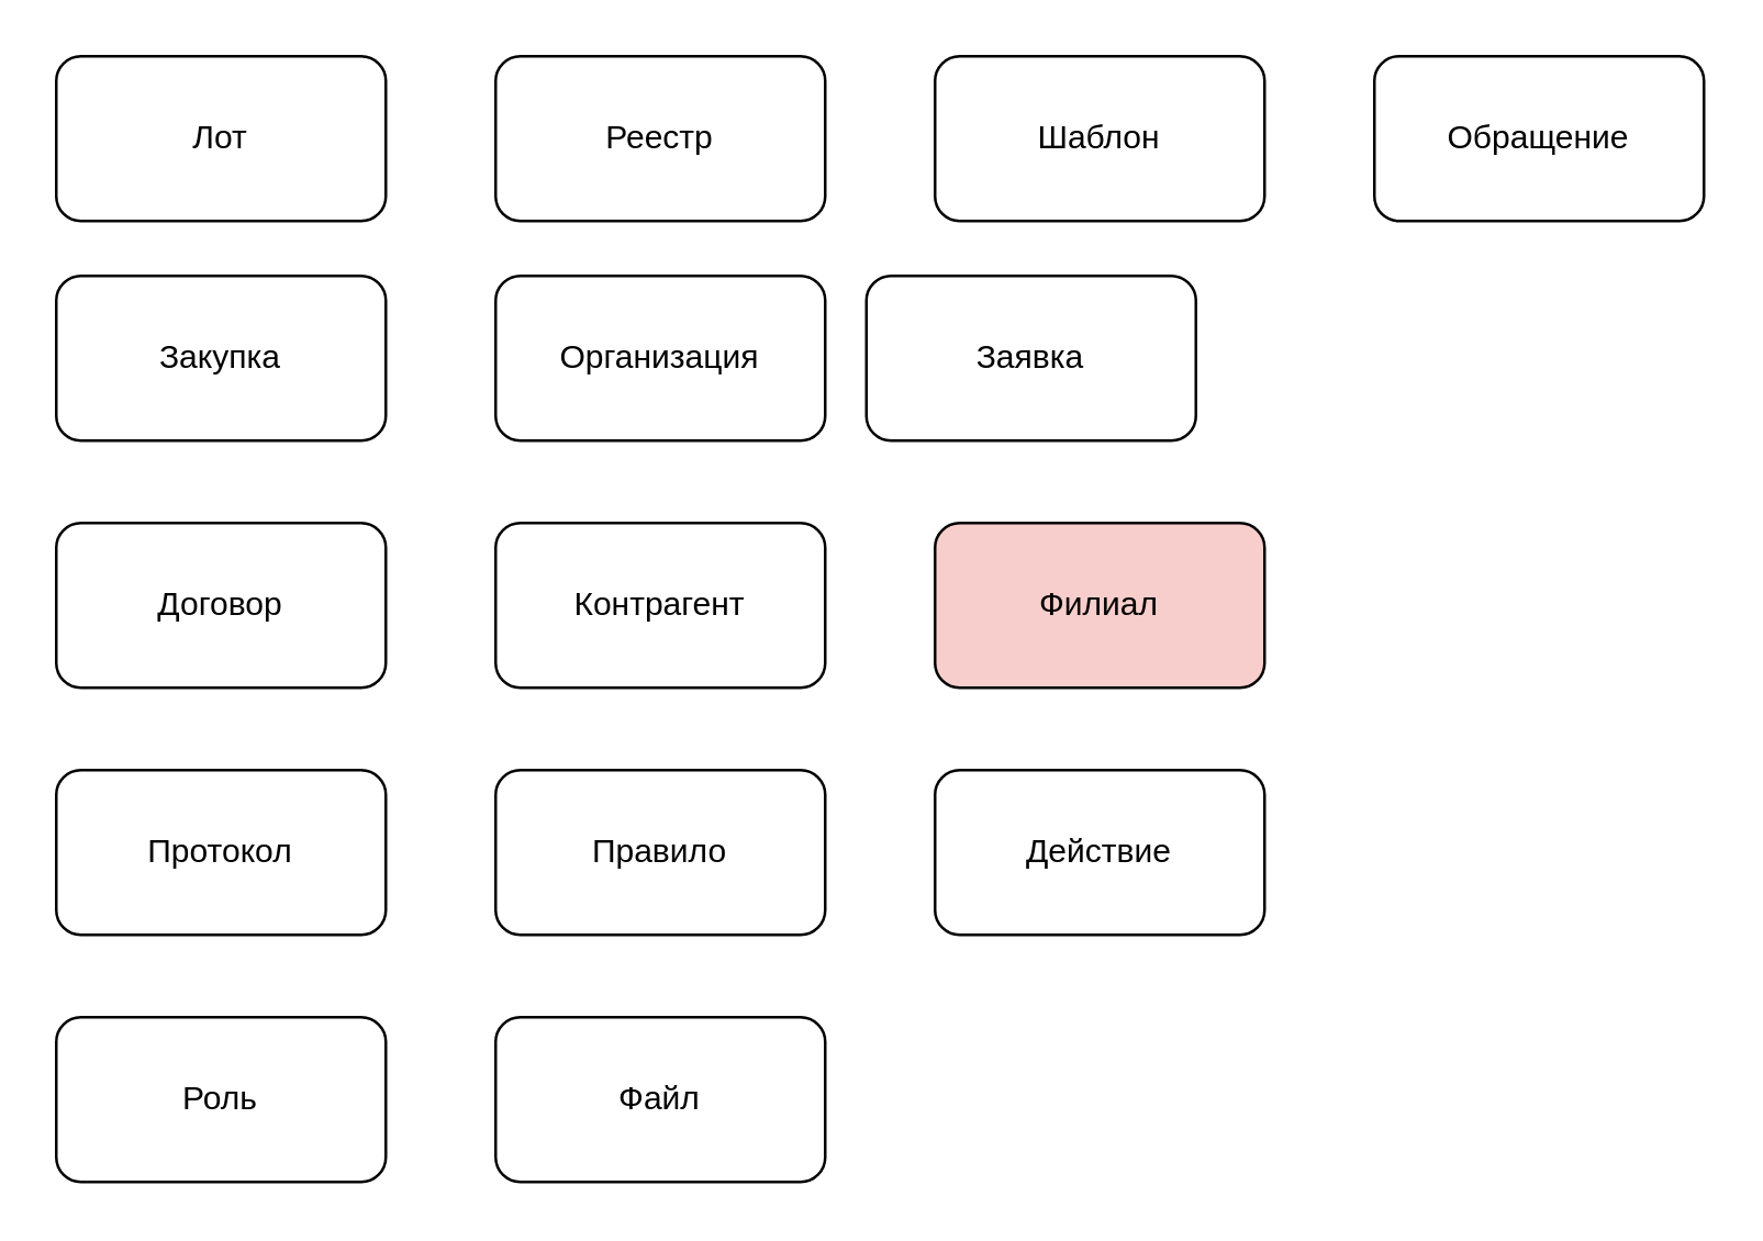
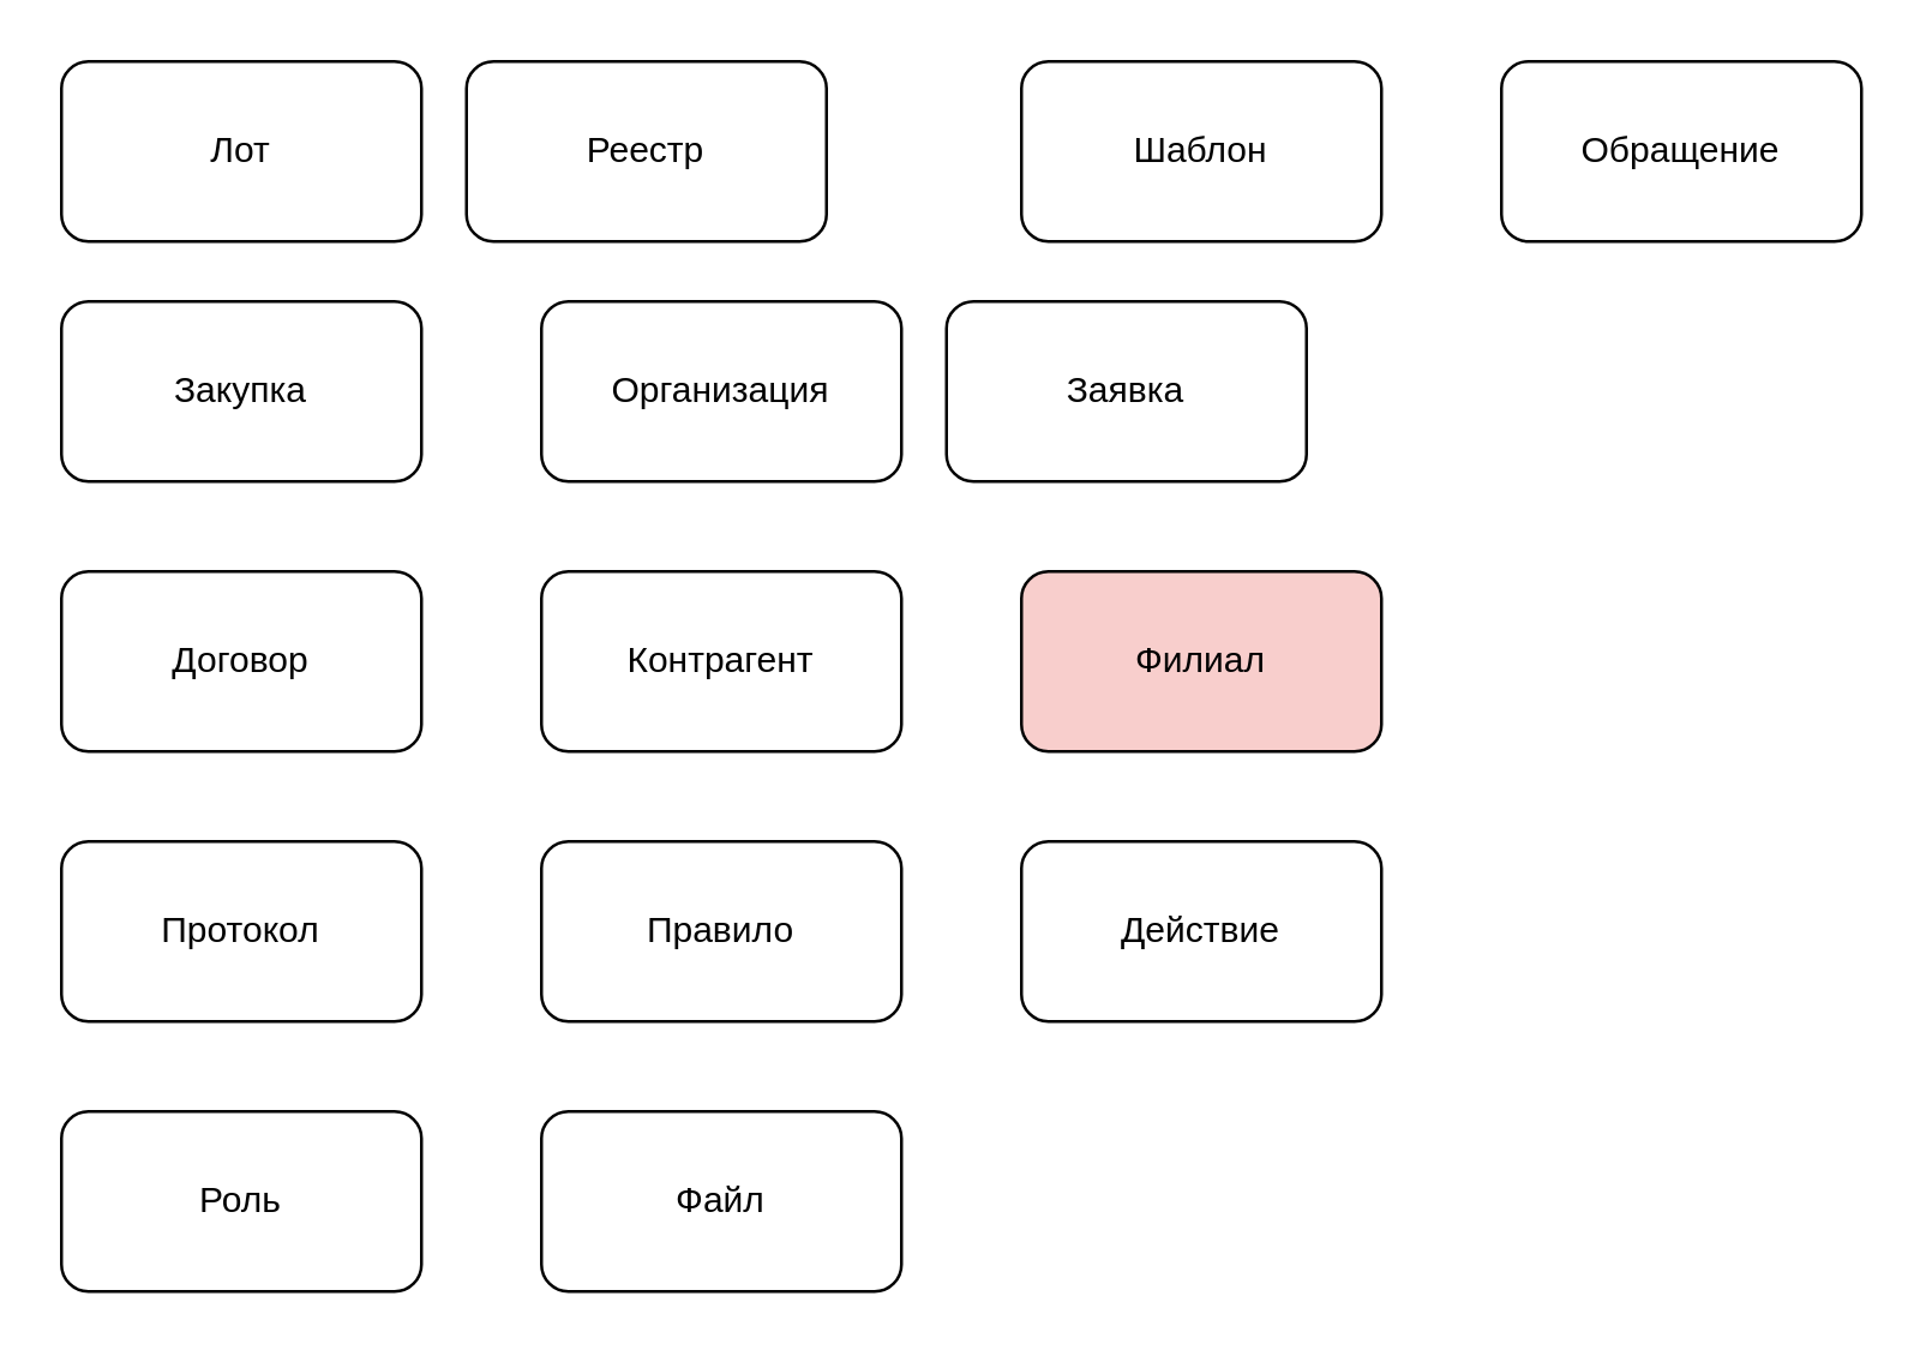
  <mxCell id="0" />
  <mxCell id="1" parent="0" />
  <mxCell id="2" value="Лот" style="rounded=1;whiteSpace=wrap;html=1;" parent="1" vertex="1"><mxGeometry x="20" y="20" width="120" height="60" as="geometry" /></mxCell>
  <mxCell id="3" value="Закупка" style="rounded=1;whiteSpace=wrap;html=1;" parent="1" vertex="1"><mxGeometry x="20" y="100" width="120" height="60" as="geometry" /></mxCell>
  <mxCell id="4" value="Договор" style="rounded=1;whiteSpace=wrap;html=1;" parent="1" vertex="1"><mxGeometry x="20" y="190" width="120" height="60" as="geometry" /></mxCell>
  <mxCell id="5" value="Протокол" style="rounded=1;whiteSpace=wrap;html=1;" parent="1" vertex="1"><mxGeometry x="20" y="280" width="120" height="60" as="geometry" /></mxCell>
  <mxCell id="6" value="Роль" style="rounded=1;whiteSpace=wrap;html=1;" parent="1" vertex="1"><mxGeometry x="20" y="370" width="120" height="60" as="geometry" /></mxCell>
- <mxCell id="7" value="Реестр" style="rounded=1;whiteSpace=wrap;html=1;" parent="1" vertex="1"><mxGeometry x="180" y="20" width="120" height="60" as="geometry" /></mxCell>
+ <mxCell id="7" value="Реестр" style="rounded=1;whiteSpace=wrap;html=1;" parent="1" vertex="1"><mxGeometry x="155" y="20" width="120" height="60" as="geometry" /></mxCell>
  <mxCell id="8" value="Организация" style="rounded=1;whiteSpace=wrap;html=1;" parent="1" vertex="1"><mxGeometry x="180" y="100" width="120" height="60" as="geometry" /></mxCell>
  <mxCell id="9" value="Контрагент" style="rounded=1;whiteSpace=wrap;html=1;" parent="1" vertex="1"><mxGeometry x="180" y="190" width="120" height="60" as="geometry" /></mxCell>
  <mxCell id="10" value="Правило" style="rounded=1;whiteSpace=wrap;html=1;" vertex="1" parent="1"><mxGeometry x="180" y="280" width="120" height="60" as="geometry" /></mxCell>
  <mxCell id="11" value="Файл" style="rounded=1;whiteSpace=wrap;html=1;" vertex="1" parent="1"><mxGeometry x="180" y="370" width="120" height="60" as="geometry" /></mxCell>
  <mxCell id="12" value="Шаблон" style="rounded=1;whiteSpace=wrap;html=1;" vertex="1" parent="1"><mxGeometry x="340" y="20" width="120" height="60" as="geometry" /></mxCell>
  <mxCell id="13" value="Заявка" style="rounded=1;whiteSpace=wrap;html=1;" vertex="1" parent="1"><mxGeometry x="315" y="100" width="120" height="60" as="geometry" /></mxCell>
  <mxCell id="14" value="Филиал" style="rounded=1;whiteSpace=wrap;html=1;fillColor=#f8cecc;" vertex="1" parent="1"><mxGeometry x="340" y="190" width="120" height="60" as="geometry" /></mxCell>
  <mxCell id="15" value="Действие" style="rounded=1;whiteSpace=wrap;html=1;" vertex="1" parent="1"><mxGeometry x="340" y="280" width="120" height="60" as="geometry" /></mxCell>
  <mxCell id="16" value="Обращение" style="rounded=1;whiteSpace=wrap;html=1;" vertex="1" parent="1"><mxGeometry x="500" y="20" width="120" height="60" as="geometry" /></mxCell>
